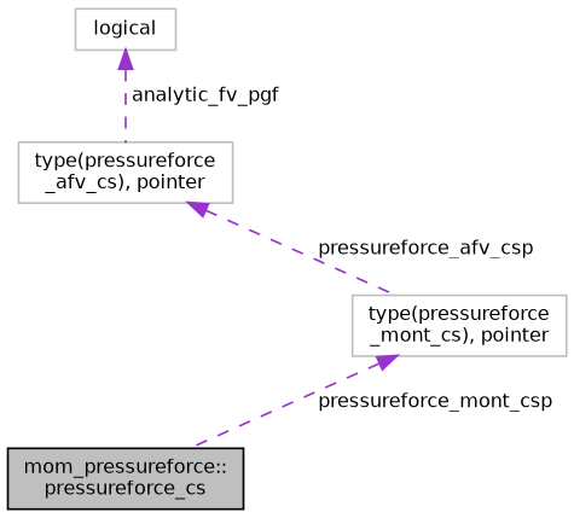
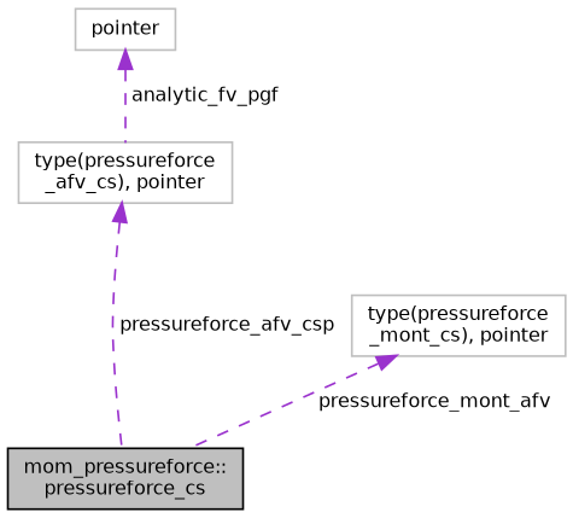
  digraph {
    node [color=grey75 fillcolor=white fontname=Helvetica fontsize=10 shape=record style=filled]
    edge [color=darkorchid3 dir=back fontname=Helvetica fontsize=10 labelfontname=Helvetica labelfontsize=10 style=dashed]
    n1 [color=black fillcolor=grey75 fontcolor=black height=0.2 label="mom_pressureforce::\lpressureforce_cs" width=0.4]
-   n2 [height=0.2 label=logical width=0.4]
+   n2 [height=0.2 label=pointer width=0.4]
    n3 [height=0.2 label="type(pressureforce\l_afv_cs), pointer" width=0.4]
    n4 [height=0.2 label="type(pressureforce\l_mont_cs), pointer" width=0.4]
    n2 -> n3 [label=" analytic_fv_pgf"]
-   n3 -> n4 [label=" pressureforce_afv_csp"]
-   n4 -> n1 [label=" pressureforce_mont_csp"]
+   n3 -> n1 [label=" pressureforce_afv_csp"]
+   n4 -> n1 [label=" pressureforce_mont_afv"]
  }
